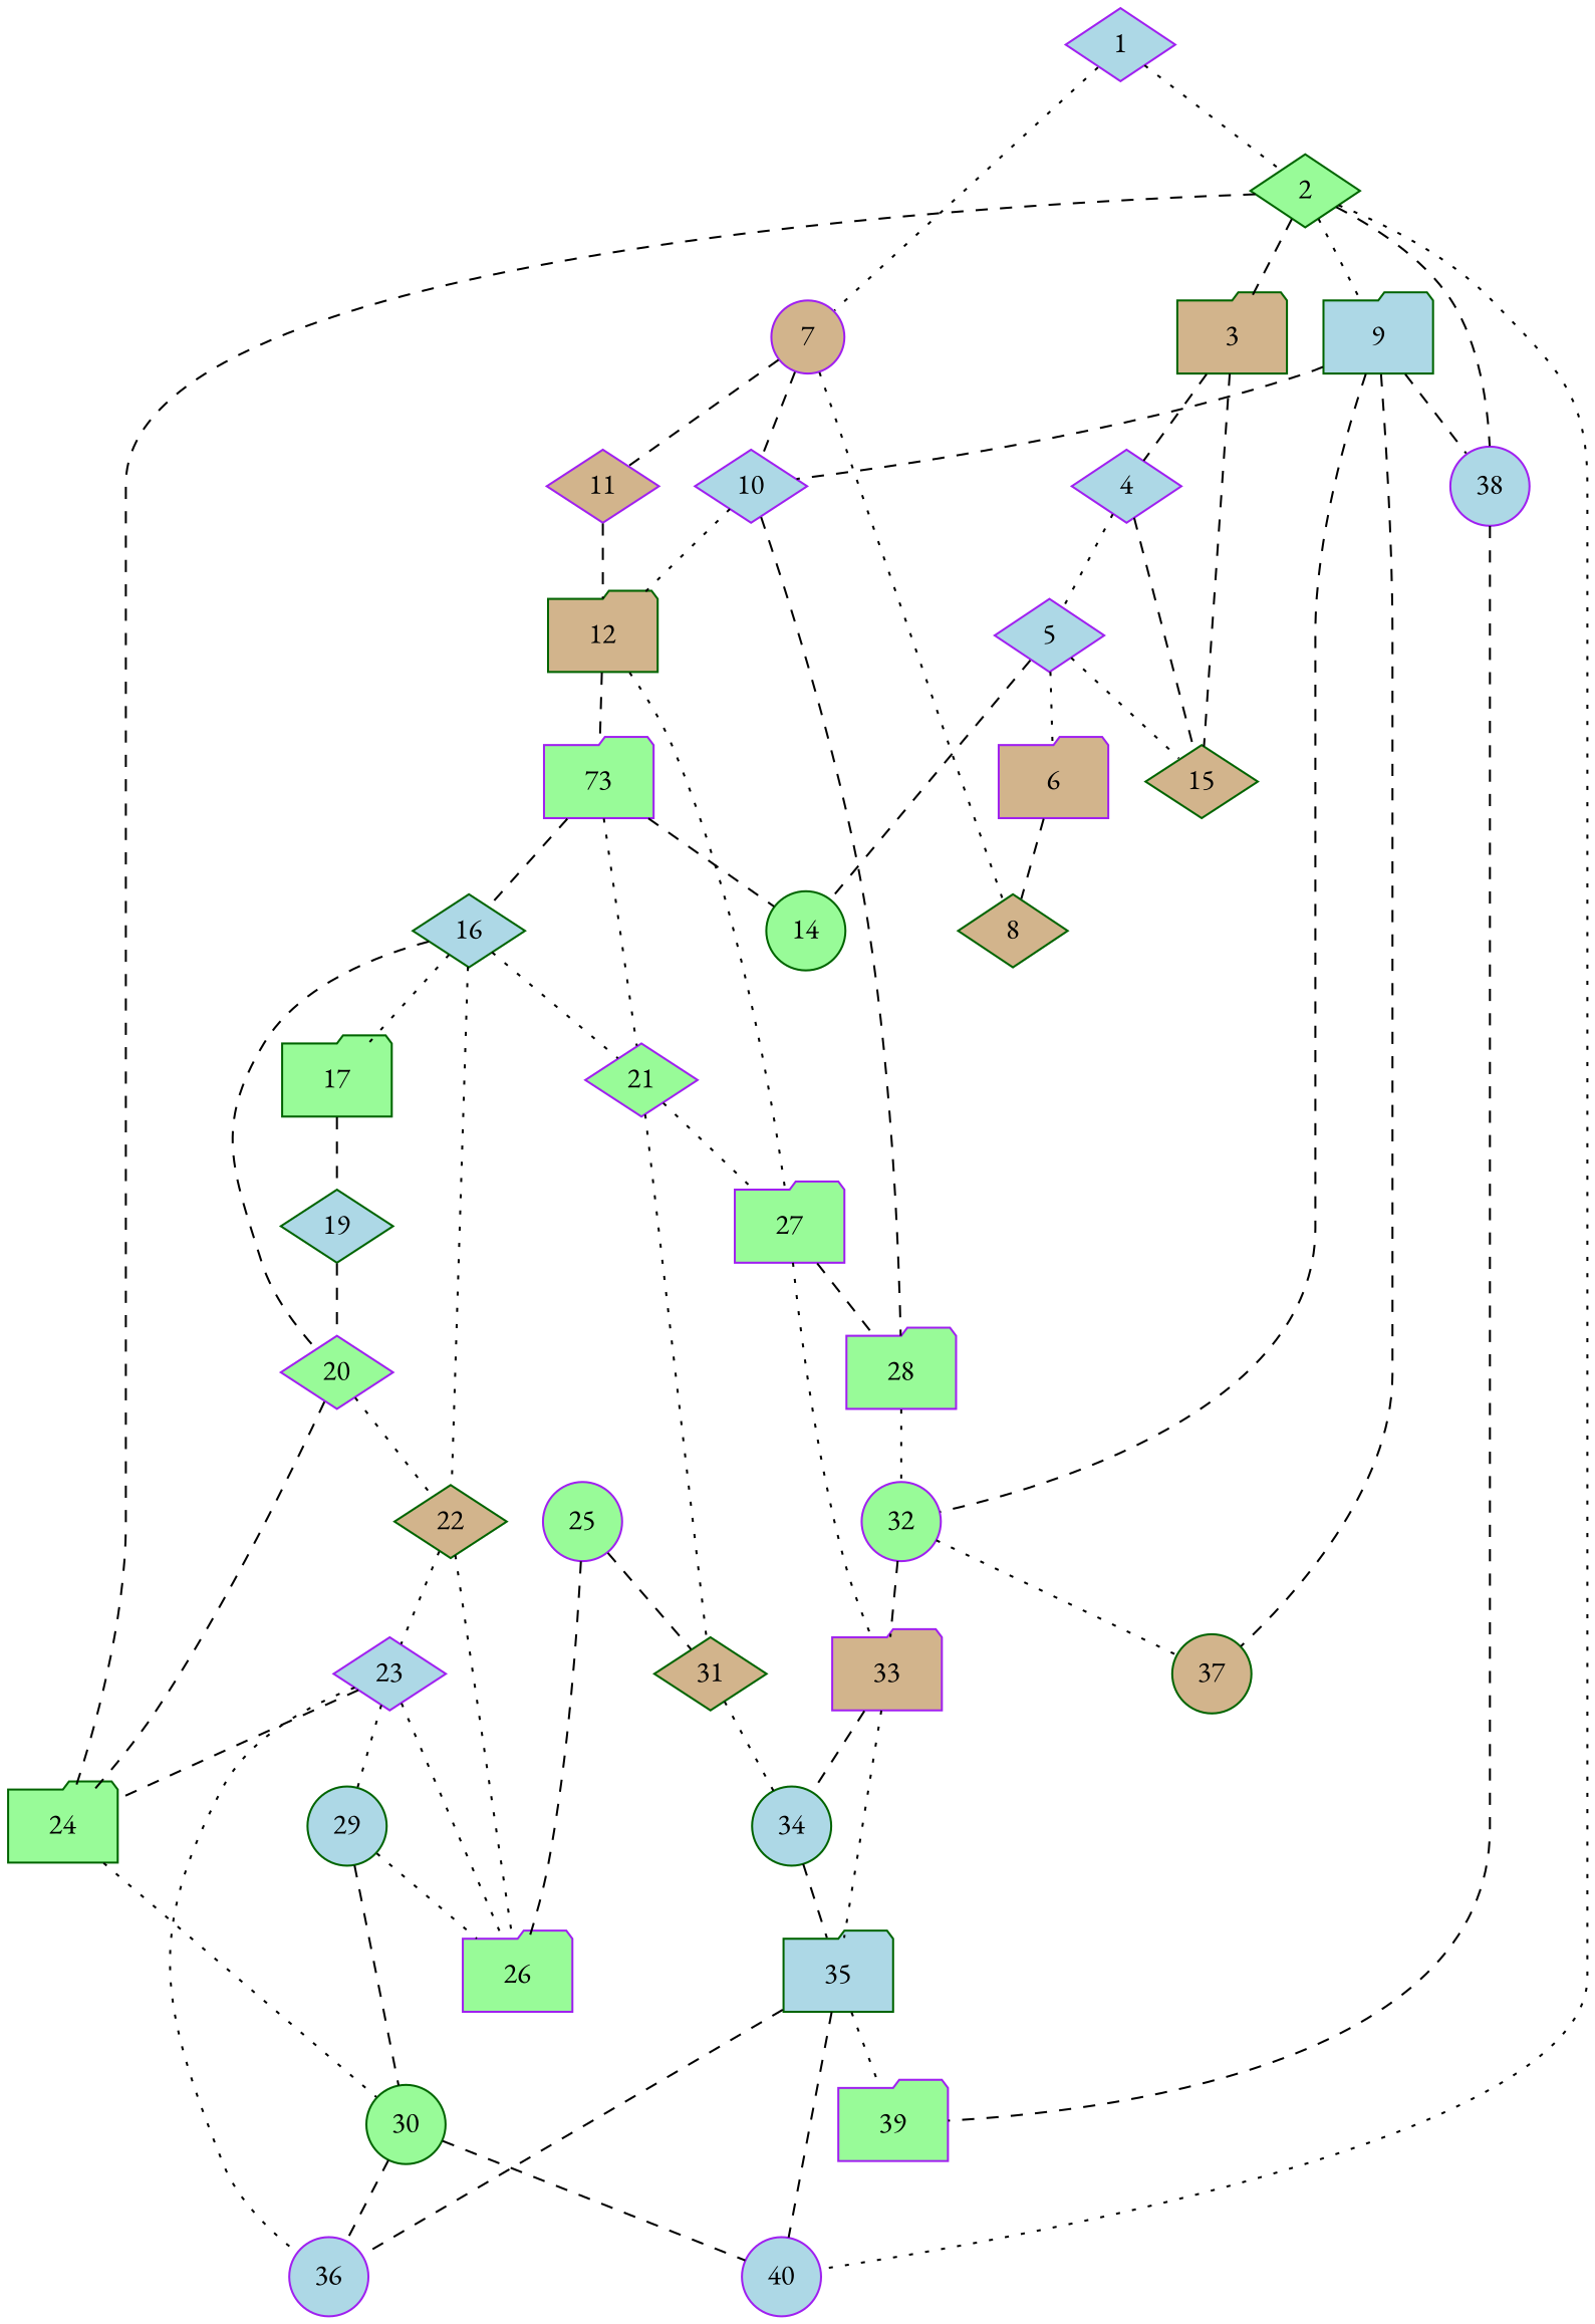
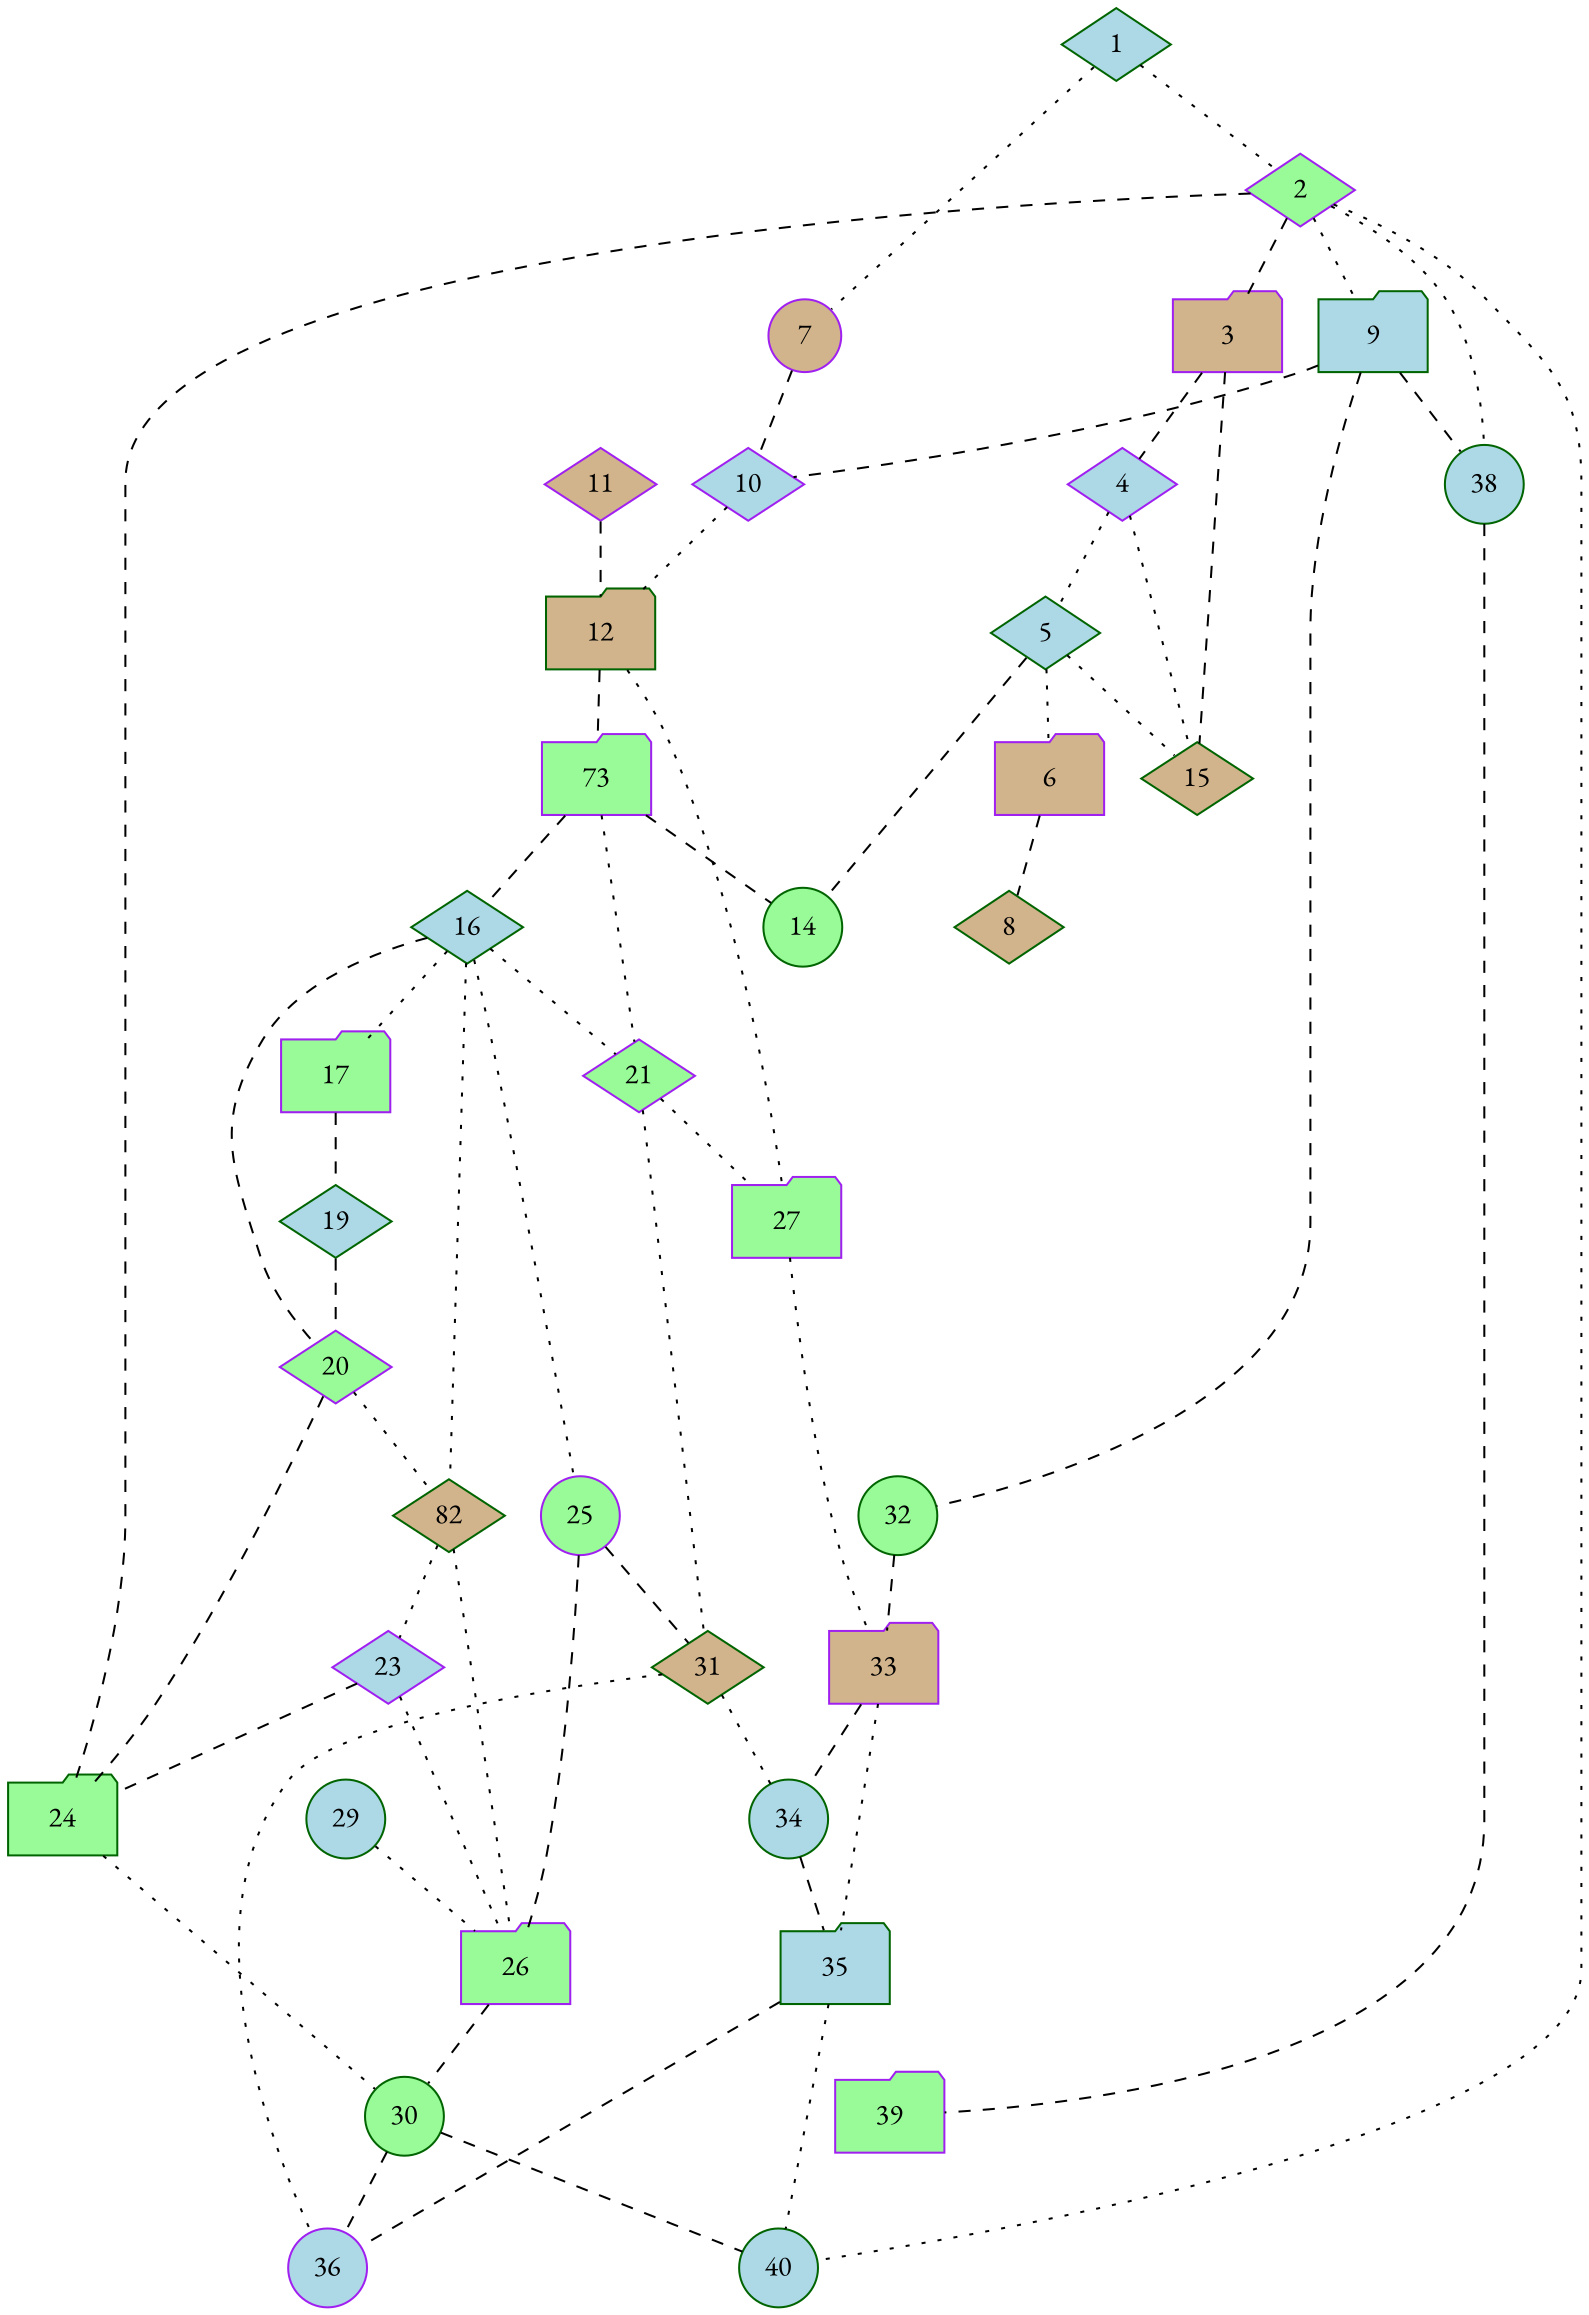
  graph {
    fontname="EB Garamond"
    node [color=purple fillcolor=lightblue fontname="EB Garamond" shape=diamond style=filled]
    edge [fontname="EB Garamond" style=dashed weight=1.0]
-   1
-   2 [color=darkgreen fillcolor=palegreen]
+   1 [color=darkgreen]
+   2 [fillcolor=palegreen]
    7 [fillcolor=tan shape=circle]
-   3 [color=darkgreen fillcolor=tan shape=folder]
+   3 [fillcolor=tan shape=folder]
    9 [color=darkgreen shape=folder]
    24 [color=darkgreen fillcolor=palegreen shape=folder]
-   38 [shape=circle]
-   40 [shape=circle]
+   38 [color=darkgreen shape=circle]
+   40 [color=darkgreen shape=circle]
    8 [color=darkgreen fillcolor=tan]
    10
    11 [fillcolor=tan]
    4
    15 [color=darkgreen fillcolor=tan]
-   32 [fillcolor=palegreen shape=circle]
-   37 [color=darkgreen fillcolor=tan shape=circle]
+   32 [color=darkgreen fillcolor=palegreen shape=circle]
    30 [color=darkgreen fillcolor=palegreen shape=circle]
    39 [fillcolor=palegreen shape=folder]
-   5
+   5 [color=darkgreen]
    6 [fillcolor=tan shape=folder]
    14 [color=darkgreen fillcolor=palegreen shape=circle]
    12 [color=darkgreen fillcolor=tan shape=folder]
-   28 [fillcolor=palegreen shape=folder]
    33 [fillcolor=tan shape=folder]
    n24 [fillcolor=palegreen label=73 shape=folder]
    27 [fillcolor=palegreen shape=folder]
    16 [color=darkgreen]
    21 [fillcolor=palegreen]
-   17 [color=darkgreen fillcolor=palegreen shape=folder]
+   17 [fillcolor=palegreen shape=folder]
    20 [fillcolor=palegreen]
-   22 [color=darkgreen fillcolor=tan]
+   22 [color=darkgreen fillcolor=tan label=82]
    25 [fillcolor=palegreen shape=circle]
    31 [color=darkgreen fillcolor=tan]
    19 [color=darkgreen]
    23
    26 [fillcolor=palegreen shape=folder]
    36 [shape=circle]
    34 [color=darkgreen shape=circle]
    29 [color=darkgreen shape=circle]
    35 [color=darkgreen shape=folder]
    1 -- 2 [style=dotted]
    1 -- 7 [style=dotted]
    2 -- 3 [weight=2.0]
    2 -- 9 [style=dotted]
    2 -- 24
-   2 -- 38 [weight=2.0]
+   2 -- 38 [style=dotted weight=2.0]
    2 -- 40 [style=dotted]
-   7 -- 8 [style=dotted weight=2.0]
    7 -- 10
-   7 -- 11 [weight=2.0]
    3 -- 4
    3 -- 15
    9 -- 38
    9 -- 10
    9 -- 32
-   9 -- 37
    24 -- 30 [style=dotted]
    38 -- 39
    10 -- 12 [style=dotted]
-   10 -- 28
    11 -- 12
-   4 -- 15
+   4 -- 15 [style=dotted]
    4 -- 5 [style=dotted]
-   32 -- 37 [style=dotted]
    32 -- 33 [weight=2.0]
    30 -- 40
    30 -- 36
    5 -- 15 [style=dotted]
    5 -- 6 [style=dotted weight=2.0]
    5 -- 14 [weight=2.0]
    6 -- 8
    12 -- n24 [weight=2.0]
    12 -- 27 [style=dotted]
-   28 -- 32 [style=dotted weight=2.0]
    33 -- 34
    33 -- 35 [style=dotted]
    n24 -- 14 [weight=2.0]
    n24 -- 16
    n24 -- 21 [style=dotted]
-   27 -- 28
    27 -- 33 [style=dotted]
    16 -- 21 [style=dotted]
    16 -- 17 [style=dotted]
    16 -- 20
    16 -- 22 [style=dotted]
+   16 -- 25 [style=dotted]
    21 -- 27 [style=dotted]
    21 -- 31 [style=dotted]
    17 -- 19
    20 -- 24
    20 -- 22 [style=dotted]
    22 -- 23 [style=dotted]
    22 -- 26 [style=dotted weight=2.0]
    25 -- 31
    25 -- 26 [weight=2.0]
-   23 -- 36 [style=dotted]
+   31 -- 36 [style=dotted]
    31 -- 34 [style=dotted]
    19 -- 20 [weight=2.0]
    23 -- 24
    23 -- 26 [style=dotted weight=2.0]
-   23 -- 29 [style=dotted]
    34 -- 35
-   29 -- 30
+   26 -- 30
    29 -- 26 [style=dotted weight=2.0]
-   35 -- 40
-   35 -- 39 [style=dotted weight=2.0]
+   35 -- 40 [style=dotted]
    35 -- 36
  }
